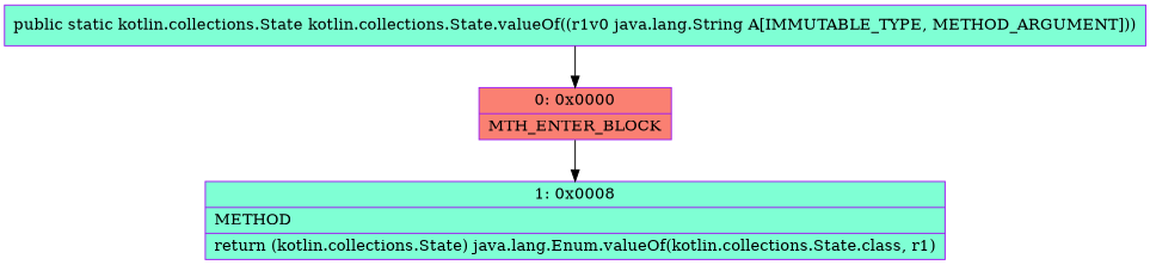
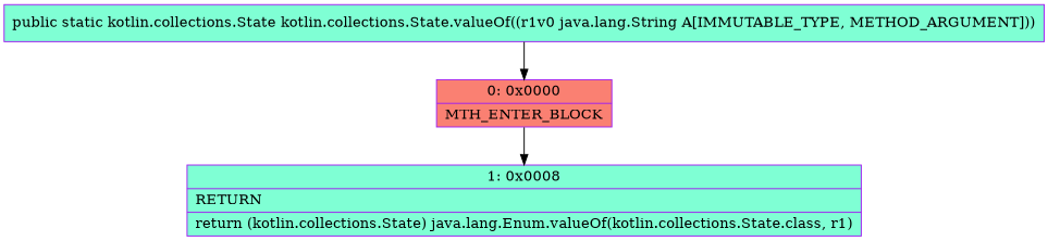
  digraph {
    node [shape=record style=filled fillcolor=aquamarine color=purple]
    n1 [label="{0\:\ 0x0000|MTH_ENTER_BLOCK\l}" fillcolor=salmon]
-   n2 [label="{1\:\ 0x0008|METHOD\l|return (kotlin.collections.State) java.lang.Enum.valueOf(kotlin.collections.State.class, r1)\l}"]
+   n2 [label="{1\:\ 0x0008|RETURN\l|return (kotlin.collections.State) java.lang.Enum.valueOf(kotlin.collections.State.class, r1)\l}"]
    n3 [label="{public static kotlin.collections.State kotlin.collections.State.valueOf((r1v0 java.lang.String A[IMMUTABLE_TYPE, METHOD_ARGUMENT])) }"]
    n1 -> n2
    n3 -> n1
  }
